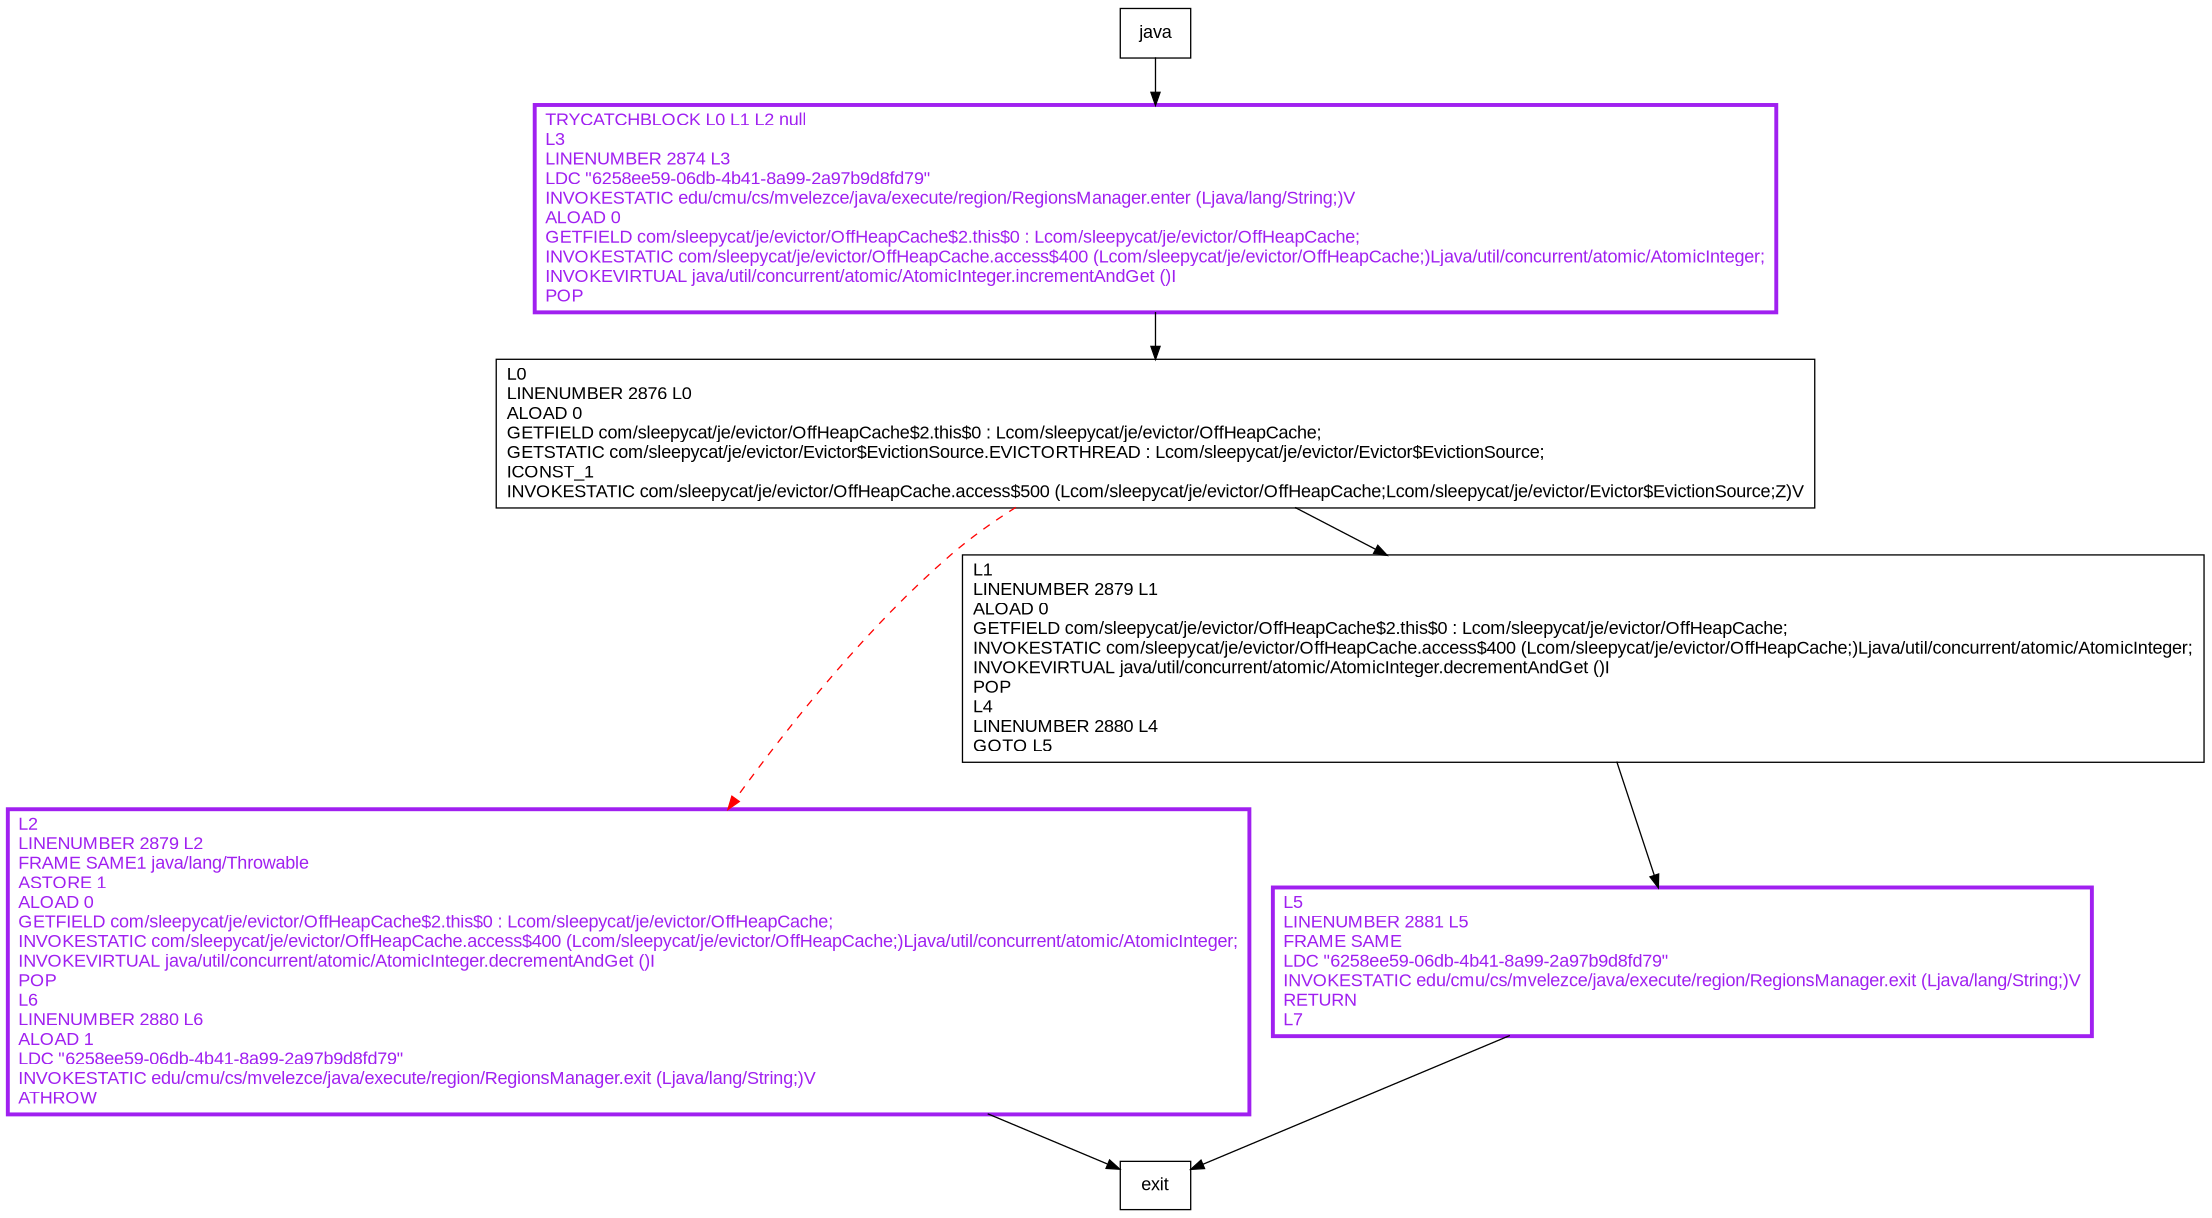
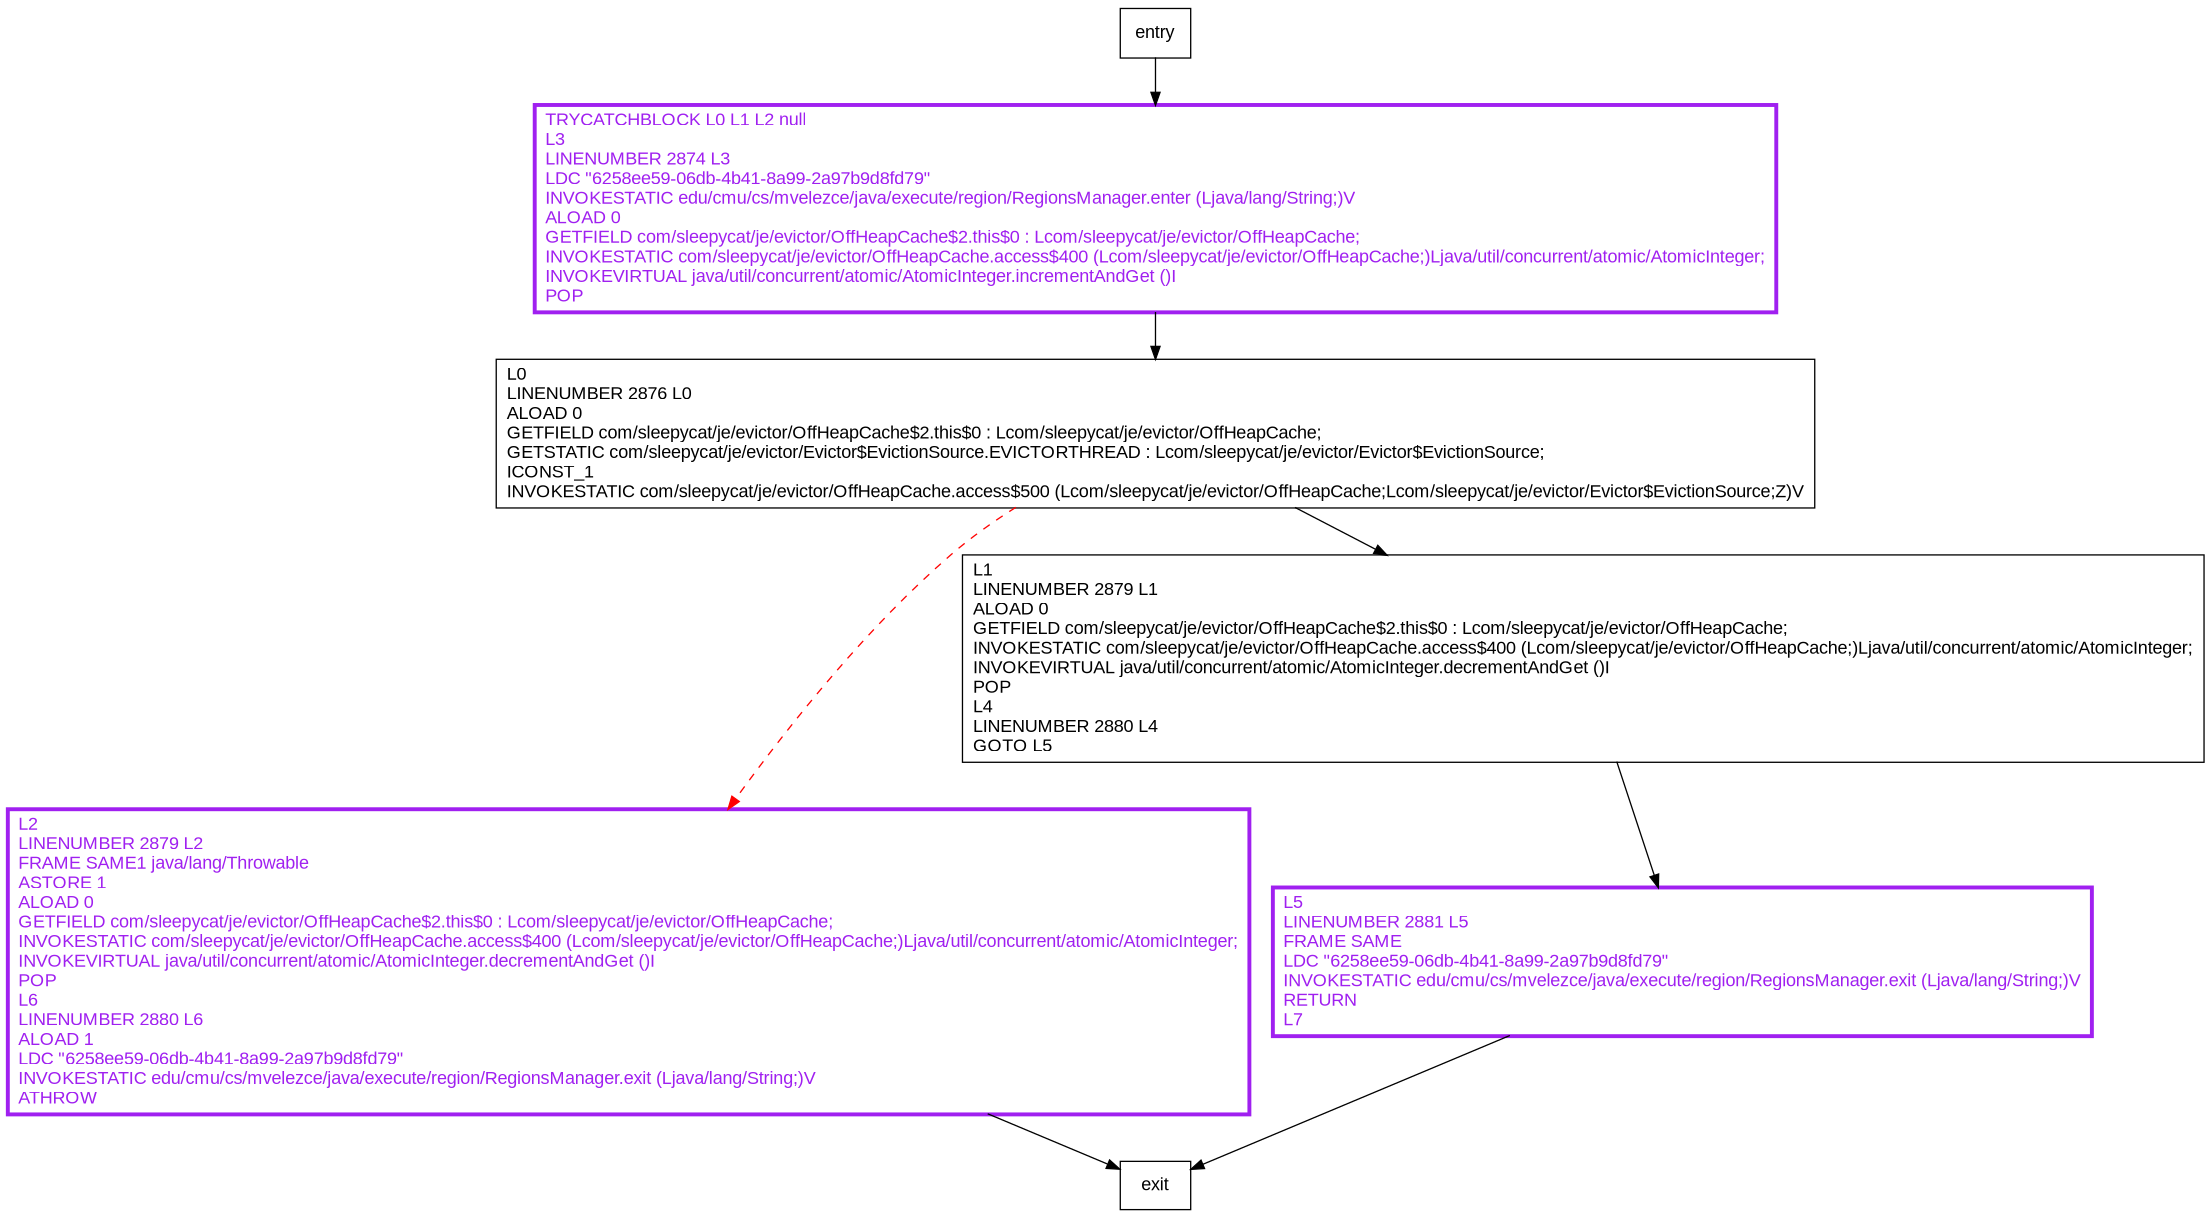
  digraph {
    fontname="Liberation Sans"
    node [shape=record fontname="Liberation Sans"]
    edge [fontname="Liberation Sans"]
    n1 [color=purple fontcolor=purple label="L2\lLINENUMBER 2879 L2\lFRAME SAME1 java/lang/Throwable\lASTORE 1\lALOAD 0\lGETFIELD com/sleepycat/je/evictor/OffHeapCache$2.this$0 : Lcom/sleepycat/je/evictor/OffHeapCache;\lINVOKESTATIC com/sleepycat/je/evictor/OffHeapCache.access$400 (Lcom/sleepycat/je/evictor/OffHeapCache;)Ljava/util/concurrent/atomic/AtomicInteger;\lINVOKEVIRTUAL java/util/concurrent/atomic/AtomicInteger.decrementAndGet ()I\lPOP\lL6\lLINENUMBER 2880 L6\lALOAD 1\lLDC \"6258ee59-06db-4b41-8a99-2a97b9d8fd79\"\lINVOKESTATIC edu/cmu/cs/mvelezce/java/execute/region/RegionsManager.exit (Ljava/lang/String;)V\lATHROW\l" penwidth=3]
    exit
    n3 [label="L0\lLINENUMBER 2876 L0\lALOAD 0\lGETFIELD com/sleepycat/je/evictor/OffHeapCache$2.this$0 : Lcom/sleepycat/je/evictor/OffHeapCache;\lGETSTATIC com/sleepycat/je/evictor/Evictor$EvictionSource.EVICTORTHREAD : Lcom/sleepycat/je/evictor/Evictor$EvictionSource;\lICONST_1\lINVOKESTATIC com/sleepycat/je/evictor/OffHeapCache.access$500 (Lcom/sleepycat/je/evictor/OffHeapCache;Lcom/sleepycat/je/evictor/Evictor$EvictionSource;Z)V\l"]
    n4 [label="L1\lLINENUMBER 2879 L1\lALOAD 0\lGETFIELD com/sleepycat/je/evictor/OffHeapCache$2.this$0 : Lcom/sleepycat/je/evictor/OffHeapCache;\lINVOKESTATIC com/sleepycat/je/evictor/OffHeapCache.access$400 (Lcom/sleepycat/je/evictor/OffHeapCache;)Ljava/util/concurrent/atomic/AtomicInteger;\lINVOKEVIRTUAL java/util/concurrent/atomic/AtomicInteger.decrementAndGet ()I\lPOP\lL4\lLINENUMBER 2880 L4\lGOTO L5\l"]
    n5 [color=purple fontcolor=purple label="L5\lLINENUMBER 2881 L5\lFRAME SAME\lLDC \"6258ee59-06db-4b41-8a99-2a97b9d8fd79\"\lINVOKESTATIC edu/cmu/cs/mvelezce/java/execute/region/RegionsManager.exit (Ljava/lang/String;)V\lRETURN\lL7\l" penwidth=3]
    n6 [color=purple fontcolor=purple label="TRYCATCHBLOCK L0 L1 L2 null\lL3\lLINENUMBER 2874 L3\lLDC \"6258ee59-06db-4b41-8a99-2a97b9d8fd79\"\lINVOKESTATIC edu/cmu/cs/mvelezce/java/execute/region/RegionsManager.enter (Ljava/lang/String;)V\lALOAD 0\lGETFIELD com/sleepycat/je/evictor/OffHeapCache$2.this$0 : Lcom/sleepycat/je/evictor/OffHeapCache;\lINVOKESTATIC com/sleepycat/je/evictor/OffHeapCache.access$400 (Lcom/sleepycat/je/evictor/OffHeapCache;)Ljava/util/concurrent/atomic/AtomicInteger;\lINVOKEVIRTUAL java/util/concurrent/atomic/AtomicInteger.incrementAndGet ()I\lPOP\l" penwidth=3]
-   entry [label=java]
+   entry
    n1 -> exit
    n3 -> n1 [color=red style=dashed]
    n3 -> n4
    n4 -> n5
    n5 -> exit
    n6 -> n3
    entry -> n6
  }
